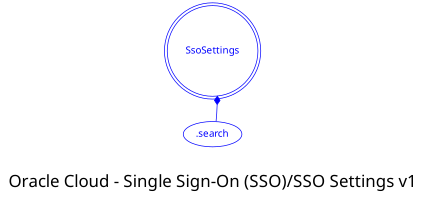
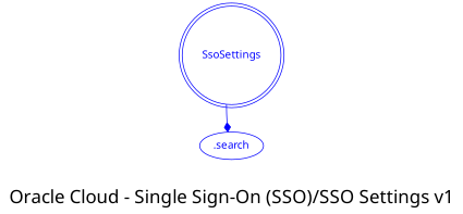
  digraph {
    fontsize=24
    label="Oracle Cloud - Single Sign-On (SSO)/SSO Settings v1"
    splines=true
    fontname="Noto Sans"
    node [color=blue fontcolor=blue fontname="Noto Sans"]
    SsoSettings [shape=doublecircle]
    ".search" [shape=ellipse]
-   ".search" -> SsoSettings [arrowhead=diamond arrowtail=none color=blue fontcolor=blue fontname="Noto Sans"]
+   SsoSettings -> ".search" [arrowhead=diamond arrowtail=none color=blue fontcolor=blue fontname="Noto Sans"]
  }
